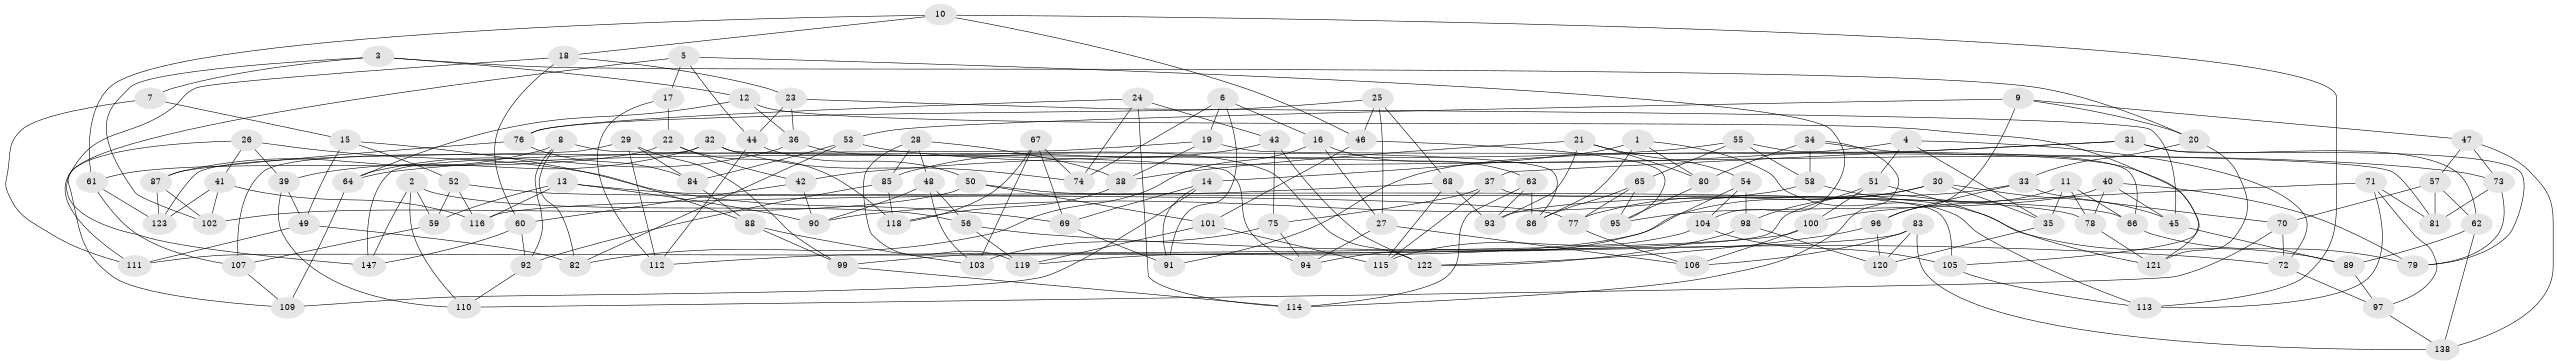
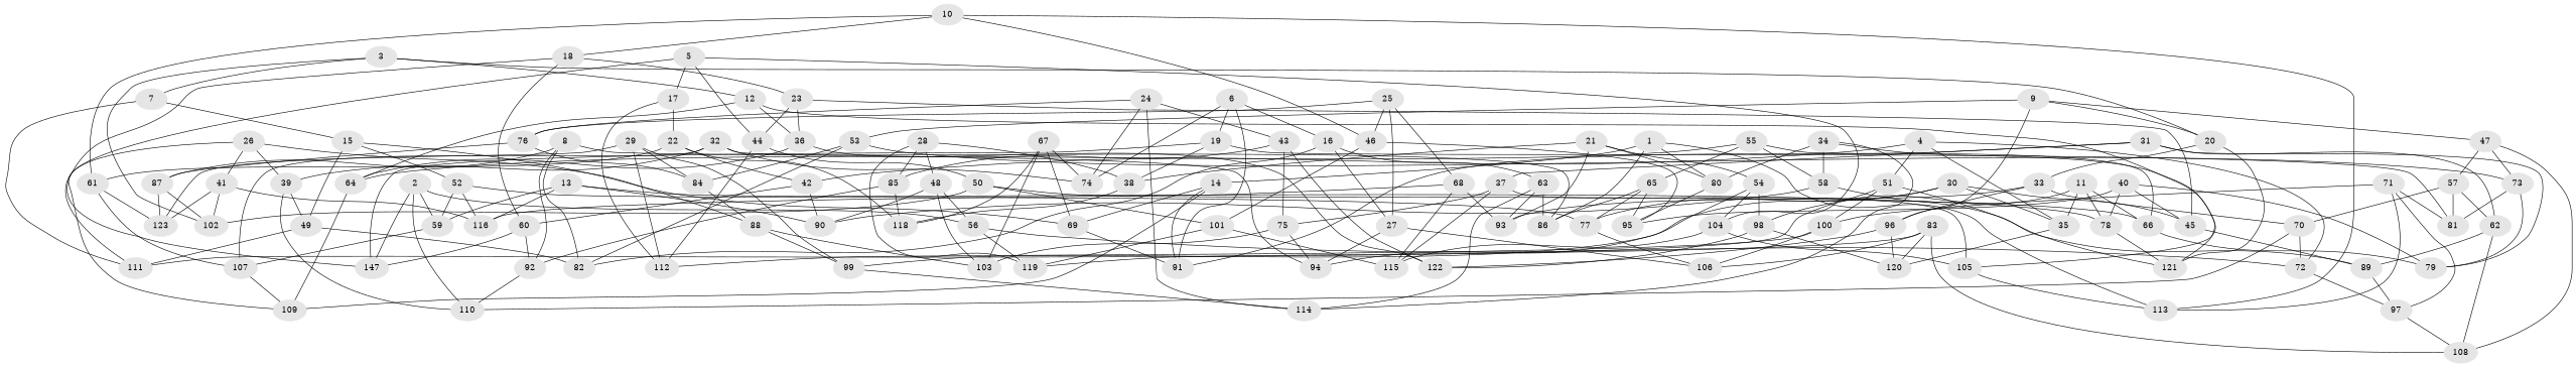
  graph {
    node [color=gray90 style=filled]
    1
    14
    80
    86
    113
    91
    69
    109
    95
    2
    56
    59
    110
    n14 [label=147]
    72
    119
    107
    3
    7
    12
    20
    102
    111
    15
    36
    64
    105
    33
    121
    4
    35
    42
    51
    120
    90
    60
    98
    100
    97
    5
    17
    44
    104
    22
    112
    50
    115
    6
    16
    19
    74
    82
    27
    63
    38
    81
    49
    52
    88
    8
    87
    92
    94
    123
    9
    47
    53
    96
    57
    73
-   108 [label=138]
+   108
    84
    122
    10
    18
    46
    61
    23
    101
    11
    66
    78
    79
    13
    116
    77
    99
    103
    106
    93
    114
    118
    45
    70
    21
    54
    89
    24
    43
    76
    85
    75
    25
    68
    26
    39
    41
    28
    48
    29
    30
    31
    37
    62
    32
    34
    58
    40
    55
    65
    67
    71
    83
    1 -- 14
    1 -- 80
    1 -- 86
    1 -- 113
    14 -- 91
    14 -- 69
    14 -- 109
    80 -- 95
    69 -- 91
    2 -- 56
    2 -- 59
    2 -- 110
    2 -- n14
    56 -- 72
    56 -- 119
    59 -- 107
    72 -- 97
    107 -- 109
    3 -- 7
    3 -- 12
    3 -- 20
    3 -- 102
    7 -- 111
    7 -- 15
    12 -- 36
    12 -- 64
    12 -- 105
    20 -- 33
    20 -- 121
    15 -- 49
    15 -- 52
    15 -- 88
    36 -- 64
    36 -- 122
    64 -- 109
    105 -- 113
    33 -- 96
    33 -- 93
    33 -- 70
    4 -- 72
    4 -- 35
    4 -- 42
    4 -- 51
    35 -- 120
    42 -- 90
    42 -- 60
    51 -- 121
    51 -- 98
    51 -- 100
    60 -- n14
    60 -- 92
    98 -- 120
    98 -- 122
    100 -- 112
    100 -- 106
    97 -- 108
    5 -- 111
    5 -- 17
    5 -- 44
    5 -- 104
    17 -- 22
    17 -- 112
    44 -- 112
    44 -- 50
    104 -- 105
    104 -- 115
    22 -- 42
    22 -- 61
    22 -- 118
    50 -- 102
    50 -- 101
    50 -- 66
    6 -- 91
    6 -- 16
    6 -- 19
    6 -- 74
    16 -- 82
    16 -- 27
    16 -- 63
    19 -- n14
    19 -- 38
    19 -- 81
    27 -- 94
    27 -- 106
    63 -- 86
    63 -- 93
    63 -- 114
    38 -- 118
    49 -- 111
    49 -- 82
    52 -- 59
    52 -- 116
    52 -- 77
    88 -- 99
    88 -- 103
    8 -- 82
    8 -- 87
    8 -- 92
    8 -- 94
    87 -- 102
    87 -- 123
    92 -- 110
    9 -- 20
    9 -- 47
    9 -- 53
    9 -- 96
    47 -- 57
    47 -- 73
    47 -- 108
    53 -- 82
    53 -- 73
    53 -- 84
    96 -- 120
    96 -- 122
    57 -- 81
    57 -- 70
    57 -- 62
    73 -- 81
    73 -- 79
    84 -- 88
    10 -- 113
    10 -- 18
    10 -- 46
    10 -- 61
    18 -- n14
    18 -- 60
    18 -- 23
    46 -- 95
    46 -- 101
    61 -- 107
    61 -- 123
    23 -- 36
    23 -- 44
    23 -- 45
    101 -- 119
    101 -- 115
    11 -- 111
    11 -- 35
    11 -- 66
    11 -- 78
    66 -- 79
    78 -- 121
    13 -- 59
    13 -- 90
    13 -- 78
    13 -- 116
    77 -- 106
    99 -- 114
    45 -- 89
    70 -- 110
    70 -- 72
    21 -- 80
    21 -- 38
    21 -- 93
    21 -- 54
    54 -- 98
    54 -- 104
    54 -- 94
    89 -- 97
    24 -- 74
    24 -- 114
    24 -- 43
    24 -- 76
    43 -- 122
    43 -- 85
    43 -- 75
    76 -- 87
    76 -- 84
    85 -- 92
    85 -- 118
    75 -- 94
    75 -- 103
    25 -- 27
    25 -- 46
    25 -- 76
    25 -- 68
    68 -- 115
    68 -- 116
    68 -- 93
    26 -- 69
    26 -- 109
    26 -- 39
    26 -- 41
    39 -- 110
    39 -- 49
    41 -- 102
    41 -- 123
    41 -- 116
    28 -- 119
    28 -- 38
    28 -- 85
    28 -- 48
    48 -- 56
    48 -- 90
    48 -- 103
    29 -- 112
    29 -- 123
    29 -- 84
    29 -- 99
    30 -- 35
    30 -- 77
    30 -- 99
    30 -- 45
    31 -- 91
    31 -- 79
    31 -- 37
    31 -- 62
    37 -- 105
    37 -- 115
    37 -- 75
    62 -- 108
    62 -- 89
    32 -- 86
    32 -- 107
    32 -- 74
    32 -- 39
    34 -- 80
    34 -- 121
    34 -- 114
    34 -- 58
    58 -- 90
    58 -- 89
    40 -- 95
    40 -- 78
    40 -- 79
    40 -- 45
    55 -- 64
    55 -- 66
    55 -- 58
    55 -- 65
    65 -- 86
    65 -- 95
    65 -- 77
    67 -- 69
    67 -- 74
    67 -- 103
    67 -- 118
    71 -- 113
    71 -- 100
    71 -- 97
    71 -- 81
    83 -- 119
    83 -- 120
    83 -- 108
    83 -- 106
  }
